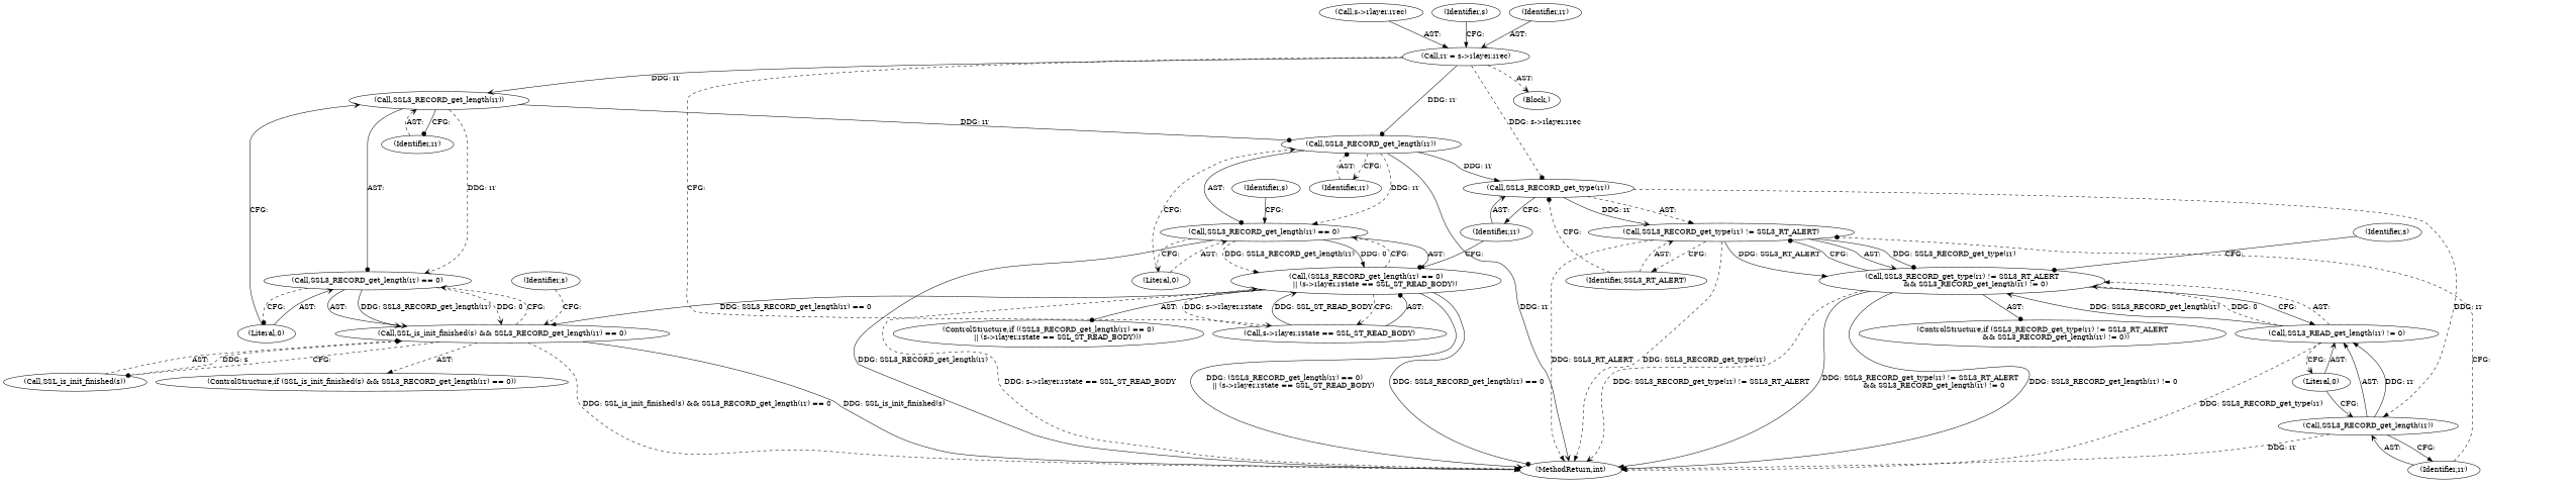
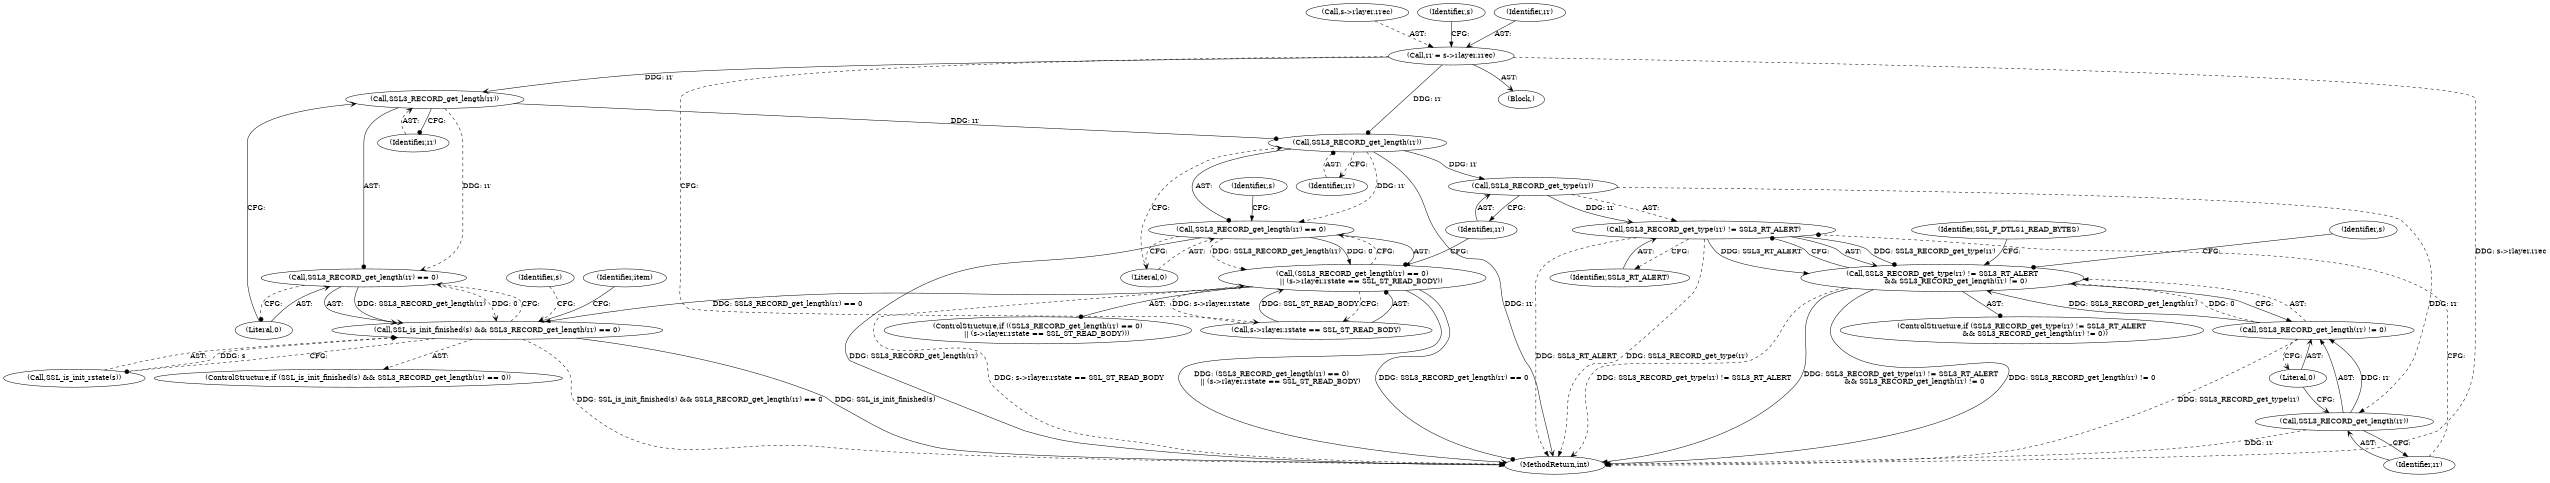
  digraph {
    edge [arrowhead=vee style=solid]
    n1 [label="(Call,SSL3_RECORD_get_length(rr))"]
    n2 [label="(Call,SSL3_RECORD_get_length(rr) == 0)"]
    n3 [label="(Call,SSL3_RECORD_get_length(rr))"]
    n4 [label="(Identifier,rr)"]
    n5 [label="(Call,SSL_is_init_finished(s) && SSL3_RECORD_get_length(rr) == 0)"]
    n6 [label="(Literal,0)"]
    n7 [label="(MethodReturn,int)"]
    n8 [label="(Call,SSL3_RECORD_get_length(rr) == 0)"]
    n9 [label="(Call,SSL3_RECORD_get_type(rr))"]
    n10 [label="(Identifier,rr)"]
    n11 [label="(Call,rr = s->rlayer.rrec)"]
    n12 [label="(Block,)"]
    n13 [label="(Call,s->rlayer.rstate == SSL_ST_READ_BODY)"]
    n14 [label="(Call,s->rlayer.rrec)"]
    n15 [label="(ControlStructure,if (SSL_is_init_finished(s) && SSL3_RECORD_get_length(rr) == 0))"]
-   n16 [label="(Call,SSL_is_init_finished(s))"]
+   n16 [label="(Call,SSL_is_init_rstate(s))"]
    n17 [label="(Call,(SSL3_RECORD_get_length(rr) == 0)\n        || (s->rlayer.rstate == SSL_ST_READ_BODY))"]
    n18 [label="(Literal,0)"]
    n19 [label="(Call,SSL3_RECORD_get_type(rr) != SSL3_RT_ALERT)"]
    n20 [label="(Call,SSL3_RECORD_get_length(rr))"]
    n21 [label="(Identifier,rr)"]
    n22 [label="(ControlStructure,if ((SSL3_RECORD_get_length(rr) == 0)\n        || (s->rlayer.rstate == SSL_ST_READ_BODY)))"]
    n23 [label="(Call,SSL3_RECORD_get_type(rr) != SSL3_RT_ALERT\n            && SSL3_RECORD_get_length(rr) != 0)"]
    n24 [label="(Identifier,SSL3_RT_ALERT)"]
-   n25 [label="(Call,SSL3_READ_get_length(rr) != 0)"]
+   n25 [label="(Call,SSL3_RECORD_get_length(rr) != 0)"]
    n26 [label="(Identifier,rr)"]
    n27 [label="(ControlStructure,if (SSL3_RECORD_get_type(rr) != SSL3_RT_ALERT\n            && SSL3_RECORD_get_length(rr) != 0))"]
    n28 [label="(Literal,0)"]
    n29 [label="(Identifier,s)"]
    n30 [label="(Identifier,s)"]
    n31 [label="(Identifier,s)"]
    n32 [label="(Identifier,s)"]
+   n33 [label="(Identifier,item)"]
+   n34 [label="(Identifier,SSL_F_DTLS1_READ_BYTES)"]
    n35 [label="(Identifier,rr)"]
    n1 -> n2 [arrowhead=dot label="AST: "]
    n1 -> n2 [label="DDG: rr" style=dashed]
    n1 -> n3 [arrowhead=dot label="DDG: rr"]
    n1 -> n4 [arrowhead=dot label="CFG: "]
    n2 -> n5 [label="AST: "]
    n2 -> n5 [label="DDG: SSL3_RECORD_get_length(rr)"]
    n2 -> n5 [label="DDG: 0" style=dashed]
    n2 -> n6 [arrowhead=dot label="CFG: " style=dashed]
    n3 -> n7 [label="DDG: rr"]
    n3 -> n8 [arrowhead=dot label="AST: "]
    n3 -> n8 [arrowhead=normal label="DDG: rr" style=dashed]
    n3 -> n9 [arrowhead=normal label="DDG: rr"]
    n3 -> n10 [label="CFG: " style=dashed]
    n4 -> n1 [label="AST: " style=dashed]
    n5 -> n2 [label="CFG: " style=dashed]
    n5 -> n7 [arrowhead=dot label="DDG: SSL_is_init_finished(s) && SSL3_RECORD_get_length(rr) == 0" style=dashed]
    n5 -> n7 [label="DDG: SSL_is_init_finished(s)"]
    n5 -> n15 [arrowhead=normal label="AST: " style=dashed]
    n5 -> n16 [arrowhead=dot label="CFG: " style=dashed]
    n6 -> n1 [label="CFG: "]
    n6 -> n2 [label="AST: "]
    n8 -> n7 [arrowhead=normal label="DDG: SSL3_RECORD_get_length(rr)"]
    n8 -> n17 [arrowhead=dot label="AST: "]
    n8 -> n17 [arrowhead=normal label="DDG: SSL3_RECORD_get_length(rr)" style=dashed]
    n8 -> n17 [arrowhead=normal label="DDG: 0"]
    n8 -> n18 [label="CFG: " style=dashed]
    n9 -> n19 [arrowhead=normal label="AST: " style=dashed]
    n9 -> n19 [label="DDG: rr"]
    n9 -> n20 [arrowhead=normal label="DDG: rr" style=dashed]
    n9 -> n21 [arrowhead=normal label="CFG: "]
    n10 -> n3 [arrowhead=dot label="AST: " style=dashed]
    n11 -> n1 [label="DDG: rr"]
    n11 -> n3 [arrowhead=dot label="DDG: rr"]
-   n11 -> n9 [arrowhead=dot label="DDG: s->rlayer.rrec" style=dashed]
-   n11 -> n12 [label="AST: " style=dashed]
+   n11 -> n7 [arrowhead=dot label="DDG: s->rlayer.rrec" style=dashed]
+   n11 -> n12 [label="AST: "]
    n11 -> n13 [label="CFG: " style=dashed]
    n13 -> n17 [arrowhead=dot label="AST: "]
    n13 -> n17 [label="DDG: s->rlayer.rstate" style=dashed]
    n13 -> n17 [label="DDG: SSL_ST_READ_BODY"]
-   n14 -> n11 [arrowhead=normal label="AST: "]
+   n14 -> n11 [arrowhead=normal label="AST: " style=dashed]
    n16 -> n5 [arrowhead=dot label="AST: " style=dashed]
    n16 -> n5 [label="DDG: s" style=dashed]
    n17 -> n5 [arrowhead=normal label="DDG: SSL3_RECORD_get_length(rr) == 0"]
    n17 -> n7 [label="DDG: s->rlayer.rstate == SSL_ST_READ_BODY" style=dashed]
    n17 -> n7 [label="DDG: (SSL3_RECORD_get_length(rr) == 0)\n        || (s->rlayer.rstate == SSL_ST_READ_BODY)"]
    n17 -> n7 [arrowhead=dot label="DDG: SSL3_RECORD_get_length(rr) == 0"]
    n17 -> n8 [label="CFG: " style=dashed]
    n17 -> n13 [label="CFG: " style=dashed]
    n17 -> n22 [arrowhead=dot label="AST: "]
    n18 -> n3 [label="CFG: " style=dashed]
    n18 -> n8 [label="AST: " style=dashed]
    n19 -> n7 [arrowhead=normal label="DDG: SSL3_RT_ALERT" style=dashed]
    n19 -> n7 [arrowhead=normal label="DDG: SSL3_RECORD_get_type(rr)" style=dashed]
    n19 -> n23 [label="AST: "]
    n19 -> n23 [arrowhead=dot label="DDG: SSL3_RECORD_get_type(rr)"]
    n19 -> n23 [arrowhead=normal label="DDG: SSL3_RT_ALERT"]
    n19 -> n24 [arrowhead=normal label="CFG: " style=dashed]
    n20 -> n7 [label="DDG: rr" style=dashed]
    n20 -> n25 [arrowhead=normal label="AST: "]
    n20 -> n25 [arrowhead=normal label="DDG: rr"]
    n20 -> n26 [arrowhead=normal label="CFG: "]
    n21 -> n9 [label="AST: "]
    n21 -> n17 [arrowhead=normal label="CFG: "]
    n23 -> n7 [arrowhead=normal label="DDG: SSL3_RECORD_get_type(rr) != SSL3_RT_ALERT\n            && SSL3_RECORD_get_length(rr) != 0"]
    n23 -> n7 [arrowhead=normal label="DDG: SSL3_RECORD_get_length(rr) != 0"]
    n23 -> n7 [label="DDG: SSL3_RECORD_get_type(rr) != SSL3_RT_ALERT" style=dashed]
    n23 -> n19 [arrowhead=dot label="CFG: "]
    n23 -> n25 [arrowhead=normal label="CFG: "]
    n23 -> n27 [arrowhead=dot label="AST: "]
-   n24 -> n9 [arrowhead=dot label="CFG: " style=dashed]
-   n24 -> n19 [label="AST: " style=dashed]
+   n24 -> n19 [label="AST: "]
    n25 -> n7 [arrowhead=normal label="DDG: SSL3_RECORD_get_type(rr)" style=dashed]
    n25 -> n23 [arrowhead=normal label="AST: " style=dashed]
    n25 -> n23 [label="DDG: SSL3_RECORD_get_length(rr)"]
    n25 -> n23 [label="DDG: 0" style=dashed]
    n25 -> n28 [label="CFG: " style=dashed]
    n26 -> n19 [arrowhead=dot label="CFG: " style=dashed]
    n26 -> n20 [label="AST: "]
    n28 -> n20 [label="CFG: "]
    n28 -> n25 [label="AST: "]
    n29 -> n5 [label="CFG: " style=dashed]
    n30 -> n8 [arrowhead=normal label="CFG: "]
    n31 -> n11 [arrowhead=normal label="CFG: "]
    n32 -> n23 [arrowhead=dot label="CFG: "]
+   n33 -> n5 [label="CFG: "]
+   n34 -> n23 [arrowhead=normal label="CFG: "]
    n35 -> n11 [label="AST: "]
  }
